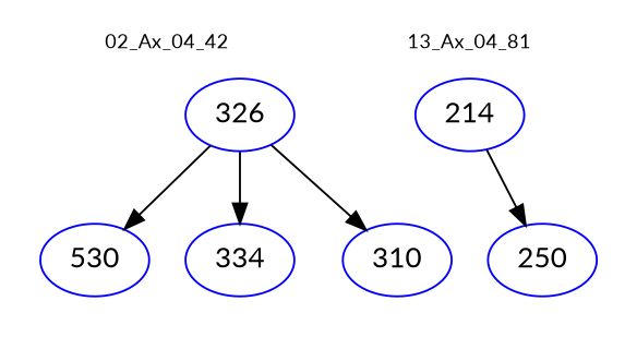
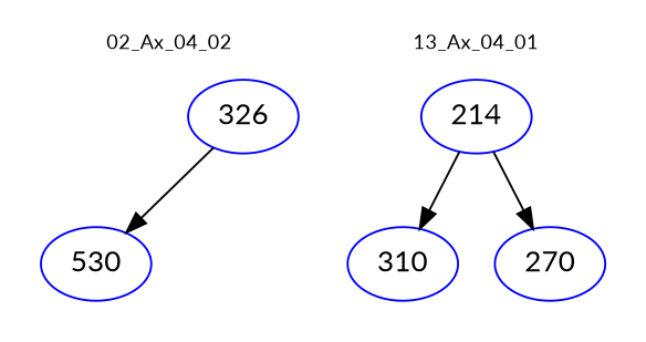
  digraph {
    fontname=Lato
    node [color=blue fontname=Lato]
    edge [color=black fontname=Lato]
    n1 [label=326]
    n2 [label=530]
-   n3 [label=334]
    n4 [label=214]
-   n5 [label=250]
+   n5 [label=270]
    n6 [label=310]
    subgraph cluster_1 {
      color=white
      fontsize=10
-     label="02_Ax_04_42"
+     label="02_Ax_04_02"
      n1
      n2
-     n3
    }
    subgraph cluster_2 {
      color=white
      fontsize=10
-     label="13_Ax_04_81"
+     label="13_Ax_04_01"
      n4
      n5
      n6
    }
    n1 -> n2
-   n1 -> n3
    n4 -> n5
-   n1 -> n6
+   n4 -> n6
  }
